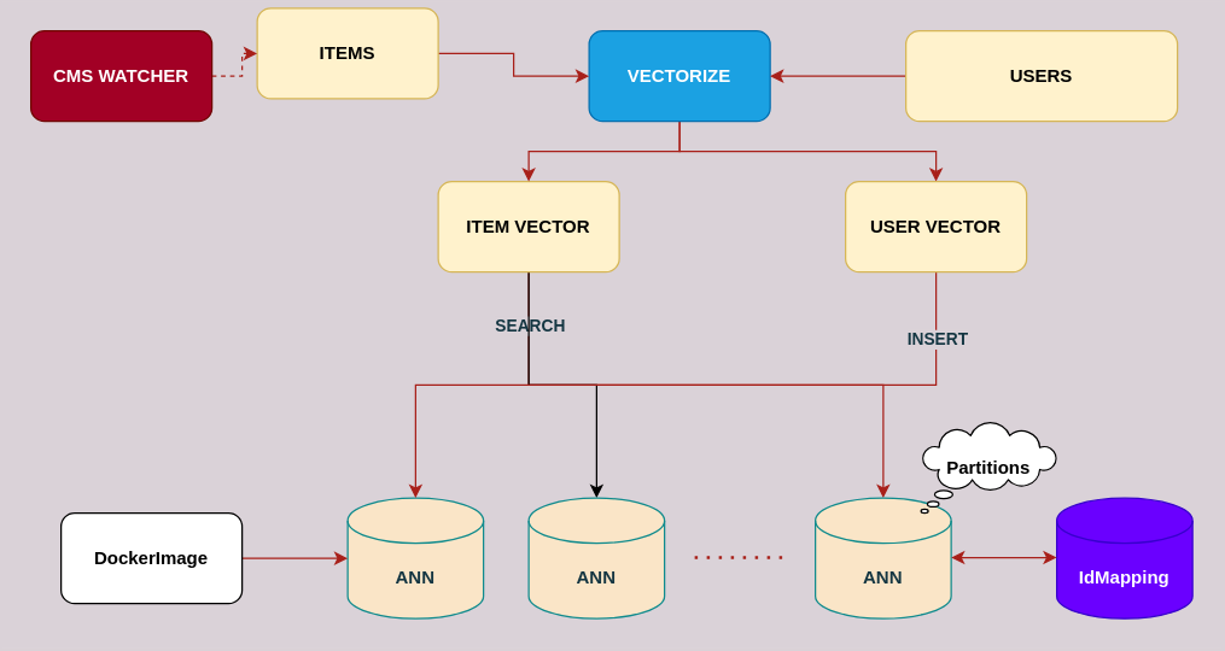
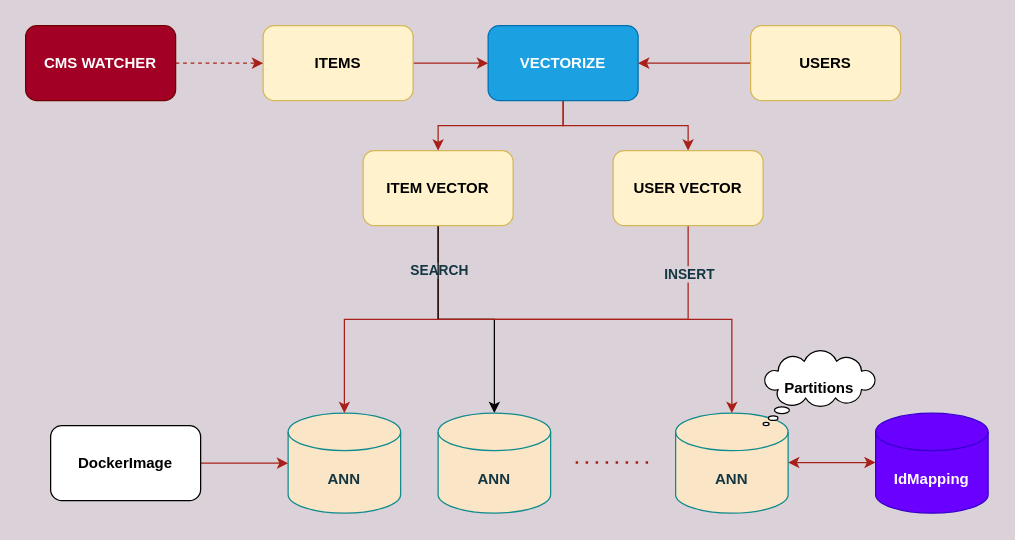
  <mxCell id="0" />
  <mxCell id="1" parent="0" />
  <mxCell id="2" style="edgeStyle=orthogonalEdgeStyle;rounded=0;orthogonalLoop=1;jettySize=auto;html=1;exitX=0.5;exitY=1;exitDx=0;exitDy=0;entryX=0.5;entryY=0;entryDx=0;entryDy=0;entryPerimeter=0;labelBackgroundColor=#DAD2D8;strokeColor=#A8201A;fontColor=#143642;" parent="1" source="5" target="8" edge="1"><mxGeometry relative="1" as="geometry" /></mxCell>
  <mxCell id="3" value="&lt;b&gt;SEARCH&lt;/b&gt;" style="edgeLabel;html=1;align=center;verticalAlign=middle;resizable=0;points=[];labelBackgroundColor=#DAD2D8;fontColor=#143642;" parent="2" vertex="1" connectable="0"><mxGeometry x="-0.817" relative="1" as="geometry"><mxPoint as="offset" /></mxGeometry></mxCell>
  <mxCell id="4" style="edgeStyle=orthogonalEdgeStyle;rounded=0;orthogonalLoop=1;jettySize=auto;html=1;exitX=0.5;exitY=1;exitDx=0;exitDy=0;" edge="1" parent="1" source="5" target="7"><mxGeometry relative="1" as="geometry" /></mxCell>
  <mxCell id="5" value="&lt;b&gt;ITEM VECTOR&lt;/b&gt;" style="rounded=1;whiteSpace=wrap;html=1;fillColor=#fff2cc;strokeColor=#d6b656;" parent="1" vertex="1"><mxGeometry x="290" y="120" width="120" height="60" as="geometry" /></mxCell>
  <mxCell id="6" value="&lt;b&gt;ANN&lt;/b&gt;" style="shape=cylinder3;whiteSpace=wrap;html=1;boundedLbl=1;backgroundOutline=1;size=15;fillColor=#FAE5C7;strokeColor=#0F8B8D;fontColor=#143642;" parent="1" vertex="1"><mxGeometry x="230" y="330" width="90" height="80" as="geometry" /></mxCell>
  <mxCell id="7" value="&lt;b&gt;ANN&lt;/b&gt;" style="shape=cylinder3;whiteSpace=wrap;html=1;boundedLbl=1;backgroundOutline=1;size=15;fillColor=#FAE5C7;strokeColor=#0F8B8D;fontColor=#143642;" parent="1" vertex="1"><mxGeometry x="350" y="330" width="90" height="80" as="geometry" /></mxCell>
  <mxCell id="8" value="&lt;b&gt;ANN&lt;/b&gt;" style="shape=cylinder3;whiteSpace=wrap;html=1;boundedLbl=1;backgroundOutline=1;size=15;fillColor=#FAE5C7;strokeColor=#0F8B8D;fontColor=#143642;" parent="1" vertex="1"><mxGeometry x="540" y="330" width="90" height="80" as="geometry" /></mxCell>
  <mxCell id="9" value="" style="endArrow=none;dashed=1;html=1;dashPattern=1 3;strokeWidth=2;labelBackgroundColor=#DAD2D8;strokeColor=#A8201A;fontColor=#143642;" parent="1" edge="1"><mxGeometry width="50" height="50" relative="1" as="geometry"><mxPoint x="460" y="369.5" as="sourcePoint" /><mxPoint x="520" y="369.5" as="targetPoint" /></mxGeometry></mxCell>
  <mxCell id="10" value="&lt;b&gt;IdMapping&lt;/b&gt;" style="shape=cylinder3;whiteSpace=wrap;html=1;boundedLbl=1;backgroundOutline=1;size=15;fillColor=#6a00ff;strokeColor=#3700CC;fontColor=#ffffff;" parent="1" vertex="1"><mxGeometry x="700" y="330" width="90" height="80" as="geometry" /></mxCell>
  <mxCell id="11" value="&lt;b&gt;Partitions&lt;/b&gt;" style="whiteSpace=wrap;html=1;shape=mxgraph.basic.cloud_callout;" parent="1" vertex="1"><mxGeometry x="610" y="280" width="90" height="60" as="geometry" /></mxCell>
  <mxCell id="12" value="" style="endArrow=classic;startArrow=classic;html=1;labelBackgroundColor=#DAD2D8;strokeColor=#A8201A;fontColor=#143642;" parent="1" edge="1"><mxGeometry width="50" height="50" relative="1" as="geometry"><mxPoint x="630" y="369.5" as="sourcePoint" /><mxPoint x="700" y="369.5" as="targetPoint" /></mxGeometry></mxCell>
  <mxCell id="13" style="edgeStyle=orthogonalEdgeStyle;rounded=0;orthogonalLoop=1;jettySize=auto;html=1;exitX=1;exitY=0.5;exitDx=0;exitDy=0;entryX=0;entryY=0.5;entryDx=0;entryDy=0;entryPerimeter=0;labelBackgroundColor=#DAD2D8;strokeColor=#A8201A;fontColor=#143642;" parent="1" source="14" target="6" edge="1"><mxGeometry relative="1" as="geometry" /></mxCell>
  <mxCell id="14" value="&lt;b&gt;DockerImage&lt;/b&gt;" style="rounded=1;whiteSpace=wrap;html=1;" parent="1" vertex="1"><mxGeometry x="40" y="340" width="120" height="60" as="geometry" /></mxCell>
  <mxCell id="15" style="edgeStyle=orthogonalEdgeStyle;rounded=0;orthogonalLoop=1;jettySize=auto;html=1;exitX=0.5;exitY=1;exitDx=0;exitDy=0;labelBackgroundColor=#DAD2D8;strokeColor=#A8201A;fontColor=#143642;" parent="1" source="17" target="5" edge="1"><mxGeometry relative="1" as="geometry" /></mxCell>
  <mxCell id="16" style="edgeStyle=orthogonalEdgeStyle;rounded=0;orthogonalLoop=1;jettySize=auto;html=1;exitX=0.5;exitY=1;exitDx=0;exitDy=0;entryX=0.5;entryY=0;entryDx=0;entryDy=0;labelBackgroundColor=#DAD2D8;strokeColor=#A8201A;fontColor=#143642;" parent="1" source="17" target="25" edge="1"><mxGeometry relative="1" as="geometry" /></mxCell>
  <mxCell id="17" value="&lt;span&gt;VECTORIZE&lt;/span&gt;" style="rounded=1;whiteSpace=wrap;html=1;fillColor=#1ba1e2;strokeColor=#006EAF;fontColor=#ffffff;fontStyle=1" parent="1" vertex="1"><mxGeometry x="390" y="20" width="120" height="60" as="geometry" /></mxCell>
  <mxCell id="18" style="edgeStyle=orthogonalEdgeStyle;rounded=0;orthogonalLoop=1;jettySize=auto;html=1;exitX=1;exitY=0.5;exitDx=0;exitDy=0;entryX=0;entryY=0.5;entryDx=0;entryDy=0;labelBackgroundColor=#DAD2D8;strokeColor=#A8201A;fontColor=#143642;" parent="1" source="19" target="17" edge="1"><mxGeometry relative="1" as="geometry" /></mxCell>
- <mxCell id="19" value="&lt;b&gt;ITEMS&lt;/b&gt;" style="rounded=1;whiteSpace=wrap;html=1;fillColor=#fff2cc;strokeColor=#d6b656;" parent="1" vertex="1"><mxGeometry x="170" y="5" width="120" height="60" as="geometry" /></mxCell>
+ <mxCell id="19" value="&lt;b&gt;ITEMS&lt;/b&gt;" style="rounded=1;whiteSpace=wrap;html=1;fillColor=#fff2cc;strokeColor=#d6b656;" parent="1" vertex="1"><mxGeometry x="210" y="20" width="120" height="60" as="geometry" /></mxCell>
  <mxCell id="20" style="edgeStyle=orthogonalEdgeStyle;rounded=0;orthogonalLoop=1;jettySize=auto;html=1;exitX=0;exitY=0.5;exitDx=0;exitDy=0;labelBackgroundColor=#DAD2D8;strokeColor=#A8201A;fontColor=#143642;" parent="1" source="21" target="17" edge="1"><mxGeometry relative="1" as="geometry" /></mxCell>
- <mxCell id="21" value="&lt;b&gt;USERS&lt;/b&gt;" style="rounded=1;whiteSpace=wrap;html=1;fillColor=#fff2cc;strokeColor=#d6b656;" parent="1" vertex="1"><mxGeometry x="600" y="20" width="180" height="60" as="geometry" /></mxCell>
+ <mxCell id="21" value="&lt;b&gt;USERS&lt;/b&gt;" style="rounded=1;whiteSpace=wrap;html=1;fillColor=#fff2cc;strokeColor=#d6b656;" parent="1" vertex="1"><mxGeometry x="600" y="20" width="120" height="60" as="geometry" /></mxCell>
  <mxCell id="22" style="edgeStyle=orthogonalEdgeStyle;rounded=0;orthogonalLoop=1;jettySize=auto;html=1;exitX=0.5;exitY=1;exitDx=0;exitDy=0;entryX=0.5;entryY=0;entryDx=0;entryDy=0;entryPerimeter=0;labelBackgroundColor=#DAD2D8;strokeColor=#A8201A;fontColor=#143642;" parent="1" source="25" target="6" edge="1"><mxGeometry relative="1" as="geometry"><mxPoint x="550" y="250" as="targetPoint" /></mxGeometry></mxCell>
  <mxCell id="23" value="INSERT" style="edgeLabel;html=1;align=center;verticalAlign=middle;resizable=0;points=[];labelBorderColor=none;noLabel=1;labelBackgroundColor=#DAD2D8;fontColor=#143642;" parent="22" vertex="1" connectable="0"><mxGeometry x="-0.849" y="1" relative="1" as="geometry"><mxPoint as="offset" /></mxGeometry></mxCell>
  <mxCell id="24" value="&lt;b&gt;INSERT&lt;/b&gt;" style="edgeLabel;html=1;align=center;verticalAlign=middle;resizable=0;points=[];labelBackgroundColor=#DAD2D8;fontColor=#143642;" parent="22" vertex="1" connectable="0"><mxGeometry x="-0.821" relative="1" as="geometry"><mxPoint as="offset" /></mxGeometry></mxCell>
- <mxCell id="25" value="&lt;span&gt;&lt;b&gt;USER VECTOR&lt;/b&gt;&lt;/span&gt;" style="rounded=1;whiteSpace=wrap;html=1;fillColor=#fff2cc;strokeColor=#d6b656;" parent="1" vertex="1"><mxGeometry x="560" y="120" width="120" height="60" as="geometry" /></mxCell>
+ <mxCell id="25" value="&lt;span&gt;&lt;b&gt;USER VECTOR&lt;/b&gt;&lt;/span&gt;" style="rounded=1;whiteSpace=wrap;html=1;fillColor=#fff2cc;strokeColor=#d6b656;" parent="1" vertex="1"><mxGeometry x="490" y="120" width="120" height="60" as="geometry" /></mxCell>
  <mxCell id="26" style="edgeStyle=orthogonalEdgeStyle;rounded=0;orthogonalLoop=1;jettySize=auto;html=1;exitX=1;exitY=0.5;exitDx=0;exitDy=0;labelBackgroundColor=#DAD2D8;strokeColor=#A8201A;fontColor=#143642;dashed=1;" parent="1" source="27" target="19" edge="1"><mxGeometry relative="1" as="geometry" /></mxCell>
  <mxCell id="27" value="&lt;b&gt;CMS WATCHER&lt;/b&gt;" style="rounded=1;whiteSpace=wrap;html=1;fillColor=#a20025;strokeColor=#6F0000;fontColor=#ffffff;" parent="1" vertex="1"><mxGeometry x="20" y="20" width="120" height="60" as="geometry" /></mxCell>
